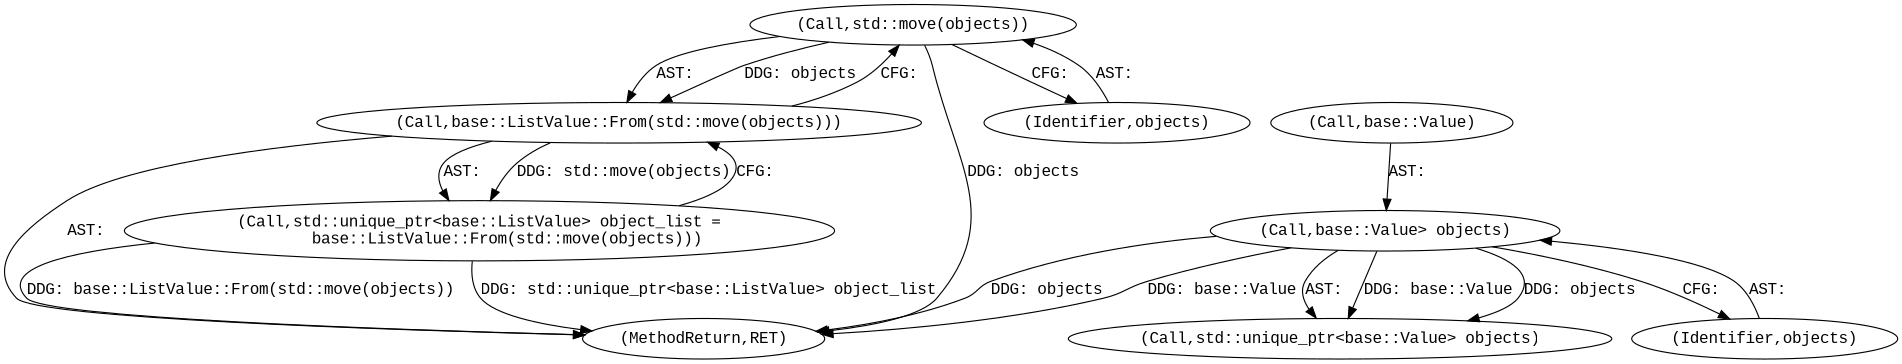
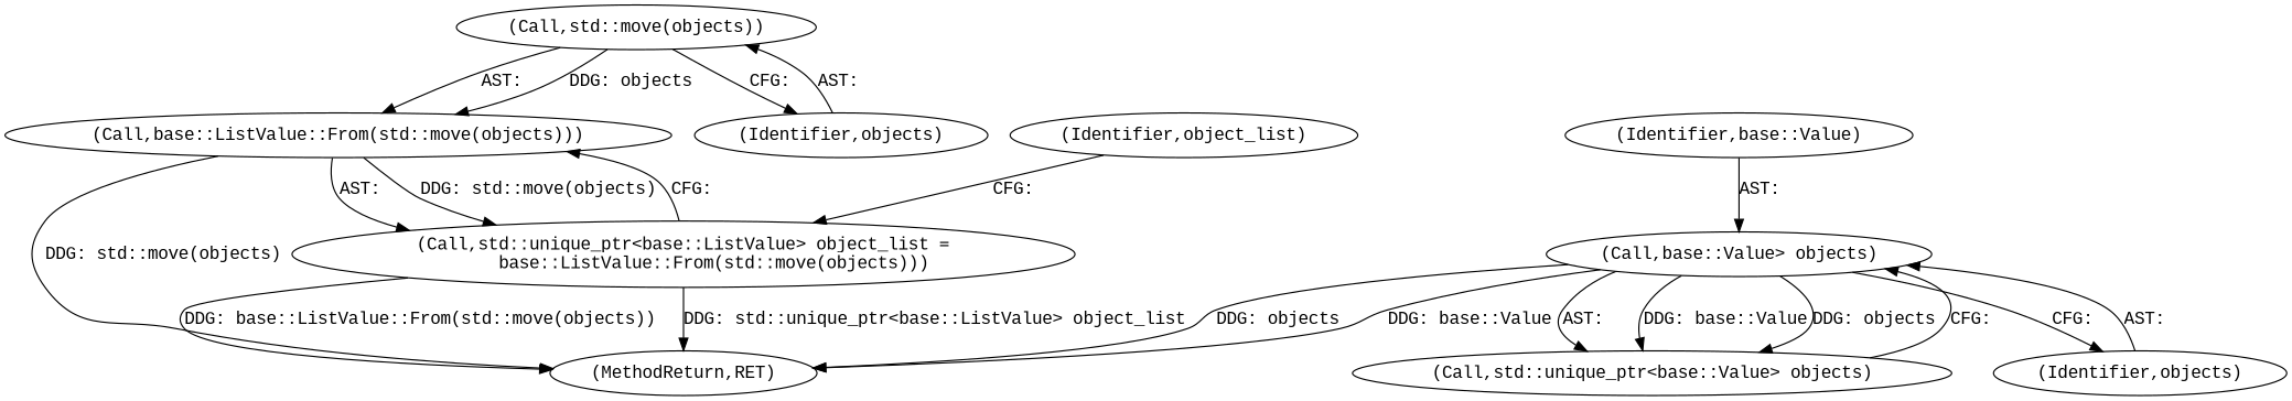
  digraph {
    fontname="Liberation Mono"
    node [fontname="Liberation Mono"]
    edge [fontname="Liberation Mono"]
    n1 [label="(Call,std::move(objects))"]
    n2 [label="(Call,base::ListValue::From(std::move(objects)))"]
    n3 [label="(MethodReturn,RET)"]
    n4 [label="(Identifier,objects)"]
    n5 [label="(Call,std::unique_ptr<base::ListValue> object_list =\n      base::ListValue::From(std::move(objects)))"]
    n6 [label="(Call,base::Value> objects)"]
    n7 [label="(Call,std::unique_ptr<base::Value> objects)"]
    n8 [label="(Identifier,objects)"]
-   n10 [label="(Call,base::Value)"]
+   n9 [label="(Identifier,object_list)"]
+   n10 [label="(Identifier,base::Value)"]
    n1 -> n2 [label="AST: "]
    n1 -> n2 [label="DDG: objects"]
-   n1 -> n3 [label="DDG: objects"]
    n1 -> n4 [label="CFG: "]
-   n2 -> n1 [label="CFG: "]
-   n2 -> n3 [label="AST: "]
+   n2 -> n3 [label="DDG: std::move(objects)"]
    n2 -> n5 [label="AST: "]
    n2 -> n5 [label="DDG: std::move(objects)"]
    n4 -> n1 [label="AST: "]
    n5 -> n2 [label="CFG: "]
    n5 -> n3 [label="DDG: base::ListValue::From(std::move(objects))"]
    n5 -> n3 [label="DDG: std::unique_ptr<base::ListValue> object_list"]
    n6 -> n3 [label="DDG: objects"]
    n6 -> n3 [label="DDG: base::Value"]
    n6 -> n7 [label="AST: "]
    n6 -> n7 [label="DDG: base::Value"]
    n6 -> n7 [label="DDG: objects"]
    n6 -> n8 [label="CFG: "]
+   n7 -> n6 [label="CFG: "]
    n8 -> n6 [label="AST: "]
+   n9 -> n5 [label="CFG: "]
    n10 -> n6 [label="AST: "]
  }
